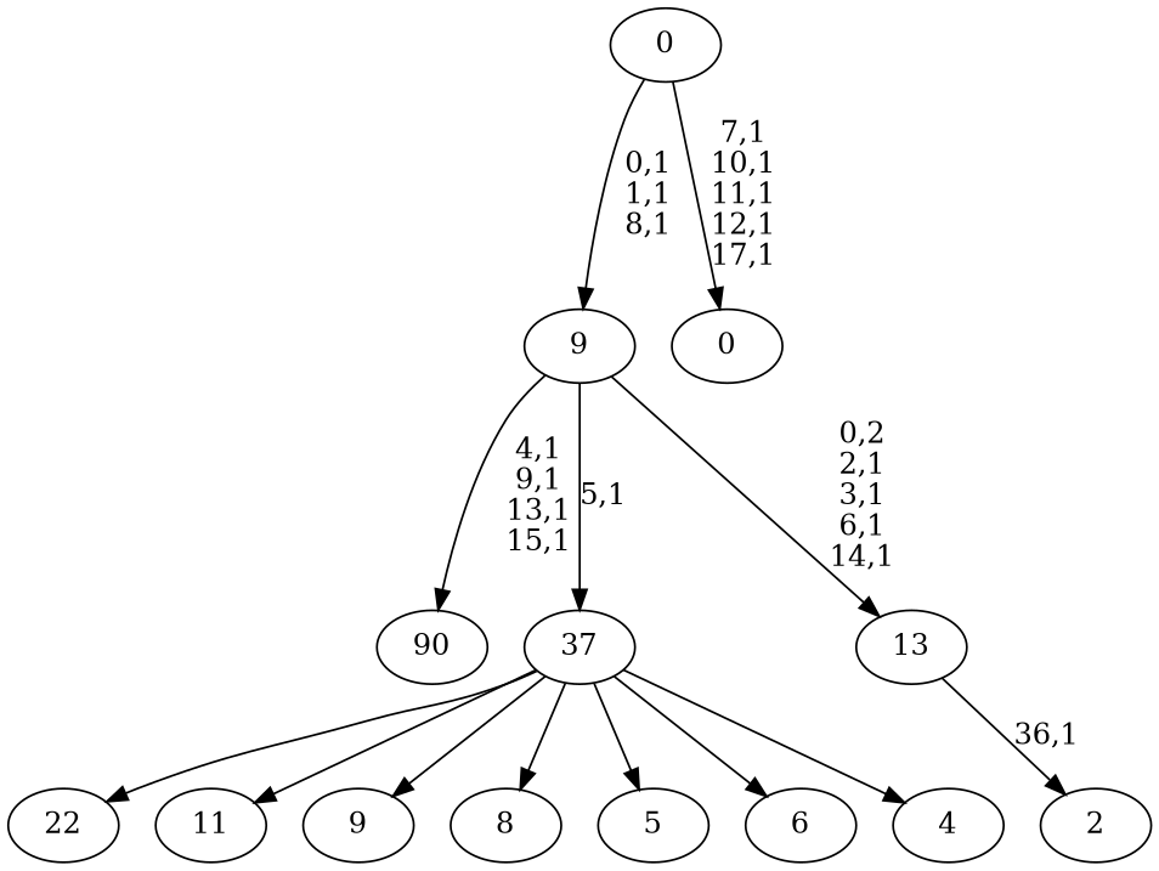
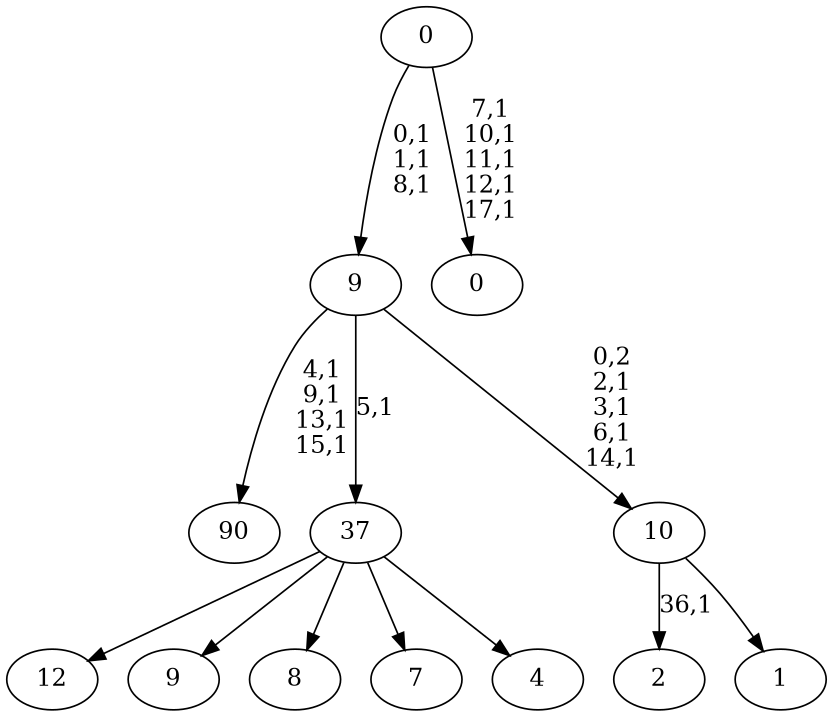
  digraph {
-   n1 [label=22]
-   n2 [label=11]
+   n1 [label=12]
    n3 [label=90]
    n4 [label=9]
    n5 [label=8]
-   n6 [label=5]
-   n7 [label=6]
+   n6 [label=7]
    n8 [label=4]
    n9 [label=37]
    n10 [label=2]
-   13
+   n11 [label=1]
+   13 [label=10]
    9
    n14 [label=0]
    0
    n9 -> n1
-   n9 -> n2
    n9 -> n4
    n9 -> n5
    n9 -> n6
-   n9 -> n7
    n9 -> n8
    13 -> n10 [label="36,1"]
+   13 -> n11
    9 -> n3 [label="4,1\n9,1\n13,1\n15,1"]
    9 -> n9 [label="5,1"]
    9 -> 13 [label="0,2\n2,1\n3,1\n6,1\n14,1"]
    0 -> 9 [label="0,1\n1,1\n8,1"]
    0 -> n14 [label="7,1\n10,1\n11,1\n12,1\n17,1"]
  }
